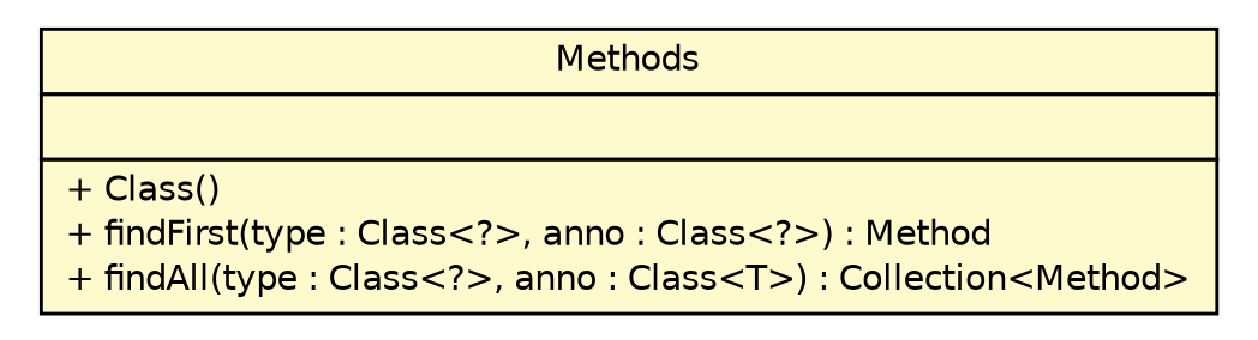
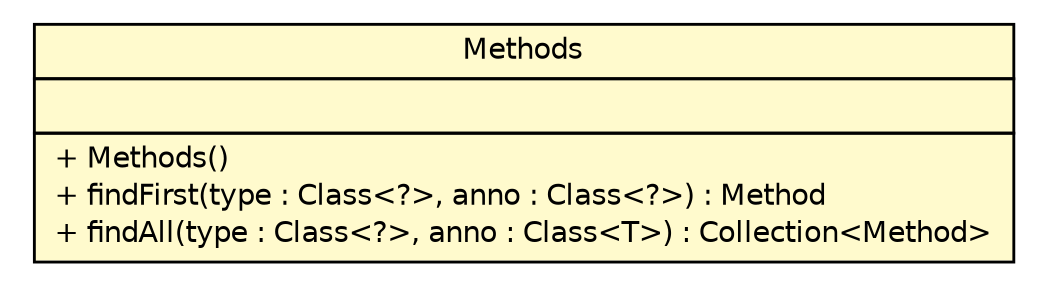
  digraph {
    nodesep=0.25
    ranksep=0.5
-   n1 [fontcolor=black fontname=Helvetica fontsize=10.0 label=<<table title="sorcer.util.reflect.Methods" border="0" cellborder="1" cellspacing="0" cellpadding="2" port="p" bgcolor="lemonChiffon" href="./Methods.html"> 		<tr><td><table border="0" cellspacing="0" cellpadding="1"> <tr><td align="center" balign="center"> Methods </td></tr> 		</table></td></tr> 		<tr><td><table border="0" cellspacing="0" cellpadding="1"> <tr><td align="left" balign="left">  </td></tr> 		</table></td></tr> 		<tr><td><table border="0" cellspacing="0" cellpadding="1"> <tr><td align="left" balign="left"> + Class() </td></tr> <tr><td align="left" balign="left"> + findFirst(type : Class&lt;?&gt;, anno : Class&lt;?&gt;) : Method </td></tr> <tr><td align="left" balign="left"> + findAll(type : Class&lt;?&gt;, anno : Class&lt;T&gt;) : Collection&lt;Method&gt; </td></tr> 		</table></td></tr> 		</table>> shape=plaintext]
+   n1 [fontcolor=black fontname=Helvetica fontsize=10.0 label=<<table title="sorcer.util.reflect.Methods" border="0" cellborder="1" cellspacing="0" cellpadding="2" port="p" bgcolor="lemonChiffon" href="./Methods.html"> 		<tr><td><table border="0" cellspacing="0" cellpadding="1"> <tr><td align="center" balign="center"> Methods </td></tr> 		</table></td></tr> 		<tr><td><table border="0" cellspacing="0" cellpadding="1"> <tr><td align="left" balign="left">  </td></tr> 		</table></td></tr> 		<tr><td><table border="0" cellspacing="0" cellpadding="1"> <tr><td align="left" balign="left"> + Methods() </td></tr> <tr><td align="left" balign="left"> + findFirst(type : Class&lt;?&gt;, anno : Class&lt;?&gt;) : Method </td></tr> <tr><td align="left" balign="left"> + findAll(type : Class&lt;?&gt;, anno : Class&lt;T&gt;) : Collection&lt;Method&gt; </td></tr> 		</table></td></tr> 		</table>> shape=plaintext]
  }
